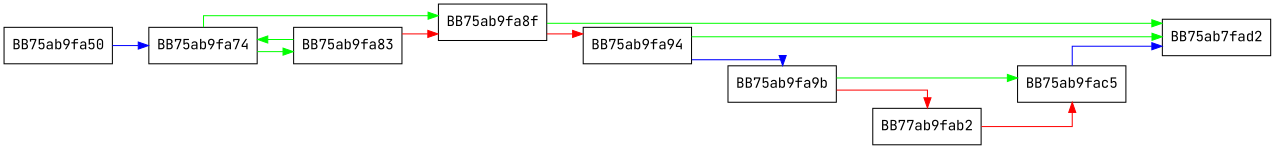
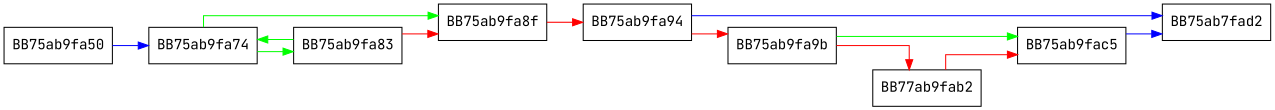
  digraph {
    fontname="JetBrains Mono"
    rankdir=LR
    splines=ortho
    node [fontname="JetBrains Mono" shape=box]
    edge [color=green fontname="JetBrains Mono"]
    BB75ab9fa50
    BB75ab9fa74
    BB75ab9fa8f
    BB75ab9fa83
    n5 [label=BB75ab7fad2]
    BB75ab9fa94
    BB75ab9fa9b
    BB75ab9fac5
    n9 [label=BB77ab9fab2]
    BB75ab9fa50 -> BB75ab9fa74 [color=blue]
    BB75ab9fa74 -> BB75ab9fa8f
    BB75ab9fa74 -> BB75ab9fa83
-   BB75ab9fa8f -> n5
    BB75ab9fa8f -> BB75ab9fa94 [color=red]
    BB75ab9fa83 -> BB75ab9fa74
    BB75ab9fa83 -> BB75ab9fa8f [color=red]
-   BB75ab9fa94 -> n5
-   BB75ab9fa94 -> BB75ab9fa9b [color=blue]
+   BB75ab9fa94 -> n5 [color=blue]
+   BB75ab9fa94 -> BB75ab9fa9b [color=red]
    BB75ab9fa9b -> BB75ab9fac5
    BB75ab9fa9b -> n9 [color=red]
    BB75ab9fac5 -> n5 [color=blue]
    n9 -> BB75ab9fac5 [color=red]
  }
